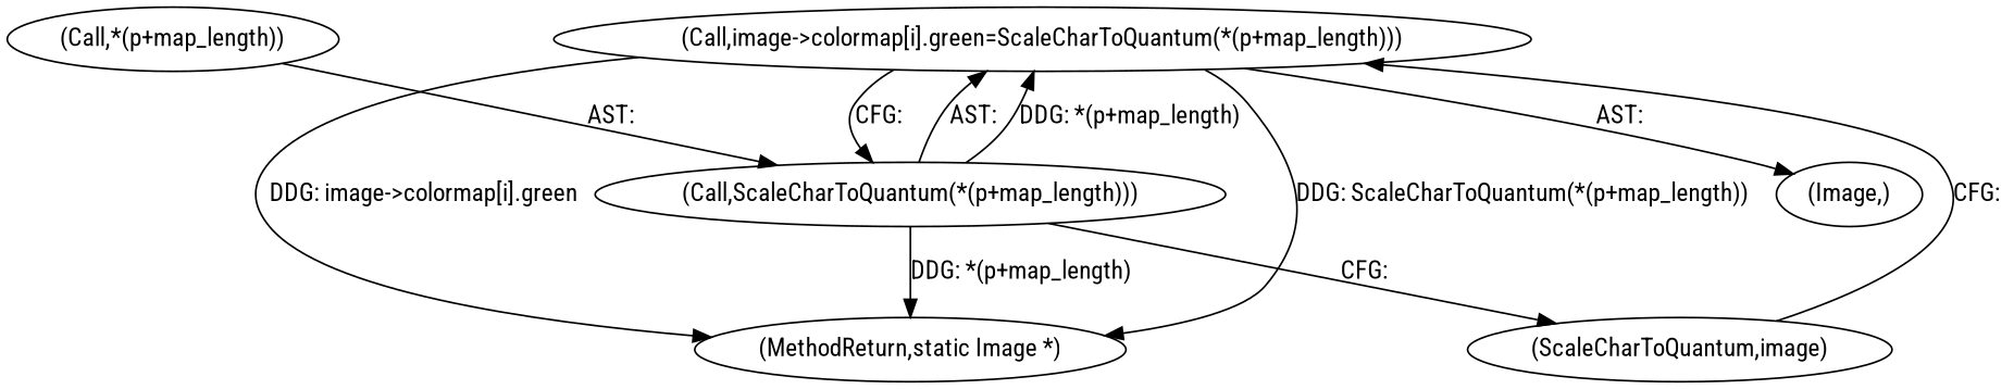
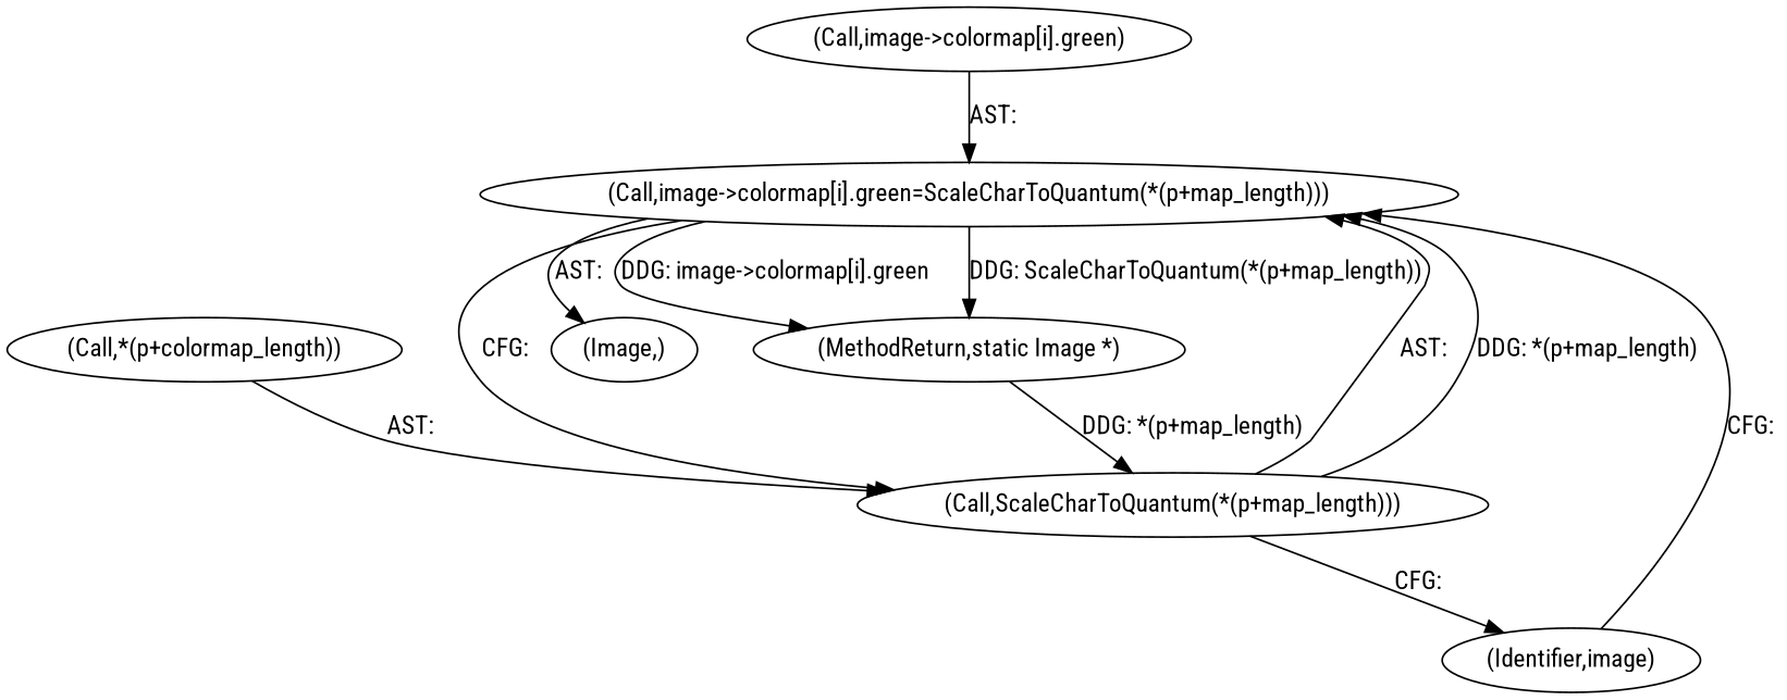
  digraph {
    fontname="Roboto Condensed"
    node [fontname="Roboto Condensed"]
    edge [fontname="Roboto Condensed"]
    n1 [label="(Call,image->colormap[i].green=ScaleCharToQuantum(*(p+map_length)))"]
    n2 [label="(Call,ScaleCharToQuantum(*(p+map_length)))"]
    n3 [label="(Image,)"]
    n4 [label="(MethodReturn,static Image *)"]
-   n5 [label="(ScaleCharToQuantum,image)"]
-   n6 [label="(Call,*(p+map_length))"]
+   n5 [label="(Identifier,image)"]
+   n6 [label="(Call,*(p+colormap_length))"]
+   n7 [label="(Call,image->colormap[i].green)"]
    n1 -> n2 [label="CFG: "]
    n1 -> n3 [label="AST: "]
    n1 -> n4 [label="DDG: image->colormap[i].green"]
    n1 -> n4 [label="DDG: ScaleCharToQuantum(*(p+map_length))"]
    n2 -> n1 [label="AST: "]
    n2 -> n1 [label="DDG: *(p+map_length)"]
-   n2 -> n4 [label="DDG: *(p+map_length)"]
+   n4 -> n2 [label="DDG: *(p+map_length)"]
    n2 -> n5 [label="CFG: "]
    n5 -> n1 [label="CFG: "]
    n6 -> n2 [label="AST: "]
+   n7 -> n1 [label="AST: "]
  }
